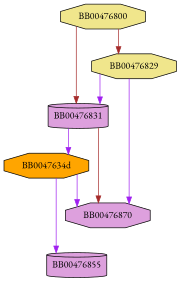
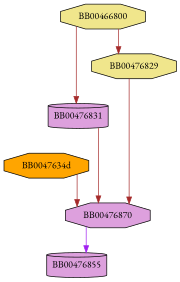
  digraph {
    fontname="EB Garamond"
    splines=ortho
    node [fillcolor=plum fontname="EB Garamond" shape=octagon style=filled]
    edge [color=brown fontname="EB Garamond"]
-   BB00476800 [fillcolor=khaki]
+   BB00476800 [fillcolor=khaki label=BB00466800]
    BB00476829 [fillcolor=khaki]
    BB00476831 [shape=cylinder]
    BB00476870
    n5 [fillcolor=orange label=BB0047634d]
    BB00476855 [shape=cylinder]
    BB00476800 -> BB00476829
    BB00476800 -> BB00476831
-   BB00476829 -> BB00476831 [color=purple]
-   BB00476829 -> BB00476870 [color=purple]
+   BB00476829 -> BB00476870
    BB00476831 -> BB00476870
-   BB00476831 -> n5 [color=purple]
-   n5 -> BB00476870 [color=purple]
-   n5 -> BB00476855 [color=purple]
+   n5 -> BB00476870
+   BB00476870 -> BB00476855 [color=purple]
  }
